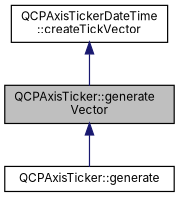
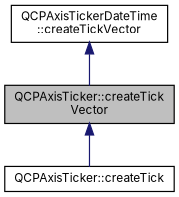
  digraph {
    fontname=Inter
    rankdir=TB
    node [color=black fillcolor=white fontname=Inter fontsize=10 shape=record style=filled]
    edge [color=midnightblue dir=back fontname=Inter fontsize=10 labelfontname=Helvetica labelfontsize=10 style=solid]
-   n1 [fillcolor=grey75 fontcolor=black height=0.2 label="QCPAxisTicker::generate\lVector" width=0.4]
-   n2 [height=0.2 label="QCPAxisTicker::generate" width=0.4]
+   n1 [fillcolor=grey75 fontcolor=black height=0.2 label="QCPAxisTicker::createTick\lVector" width=0.4]
+   n2 [height=0.2 label="QCPAxisTicker::createTick" width=0.4]
    n3 [height=0.2 label="QCPAxisTickerDateTime\l::createTickVector" width=0.4]
    n1 -> n2
    n3 -> n1
  }
